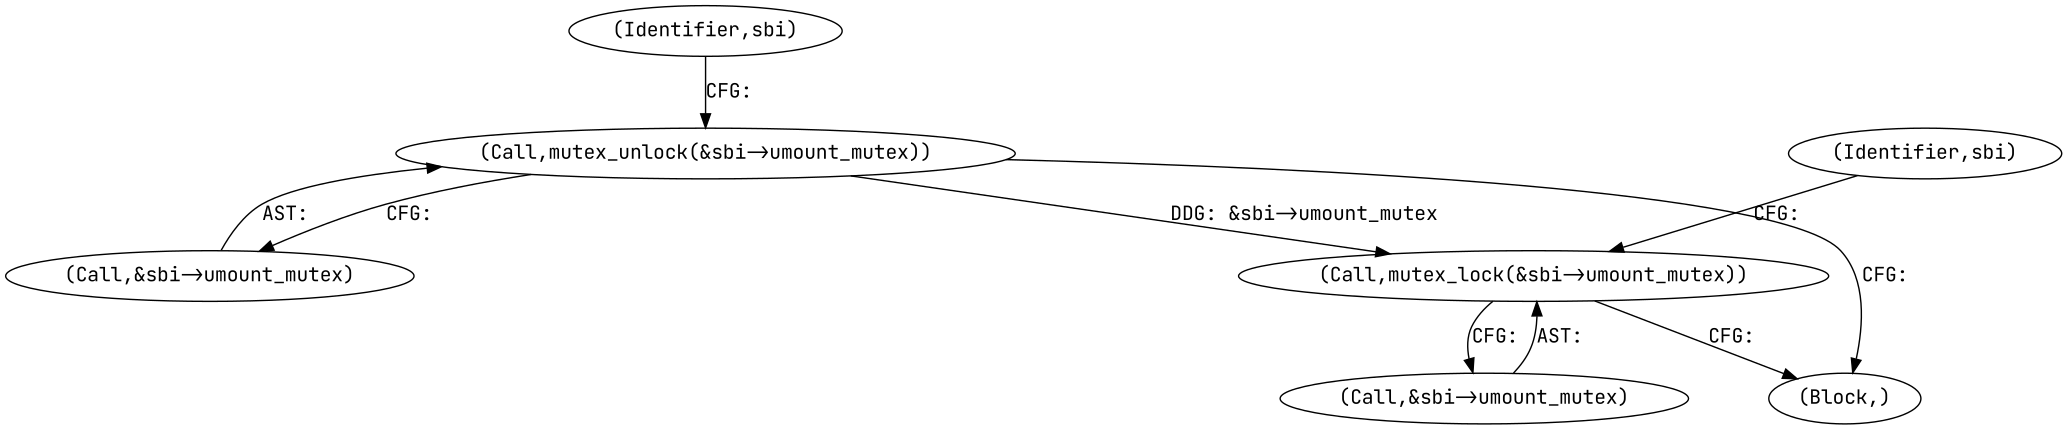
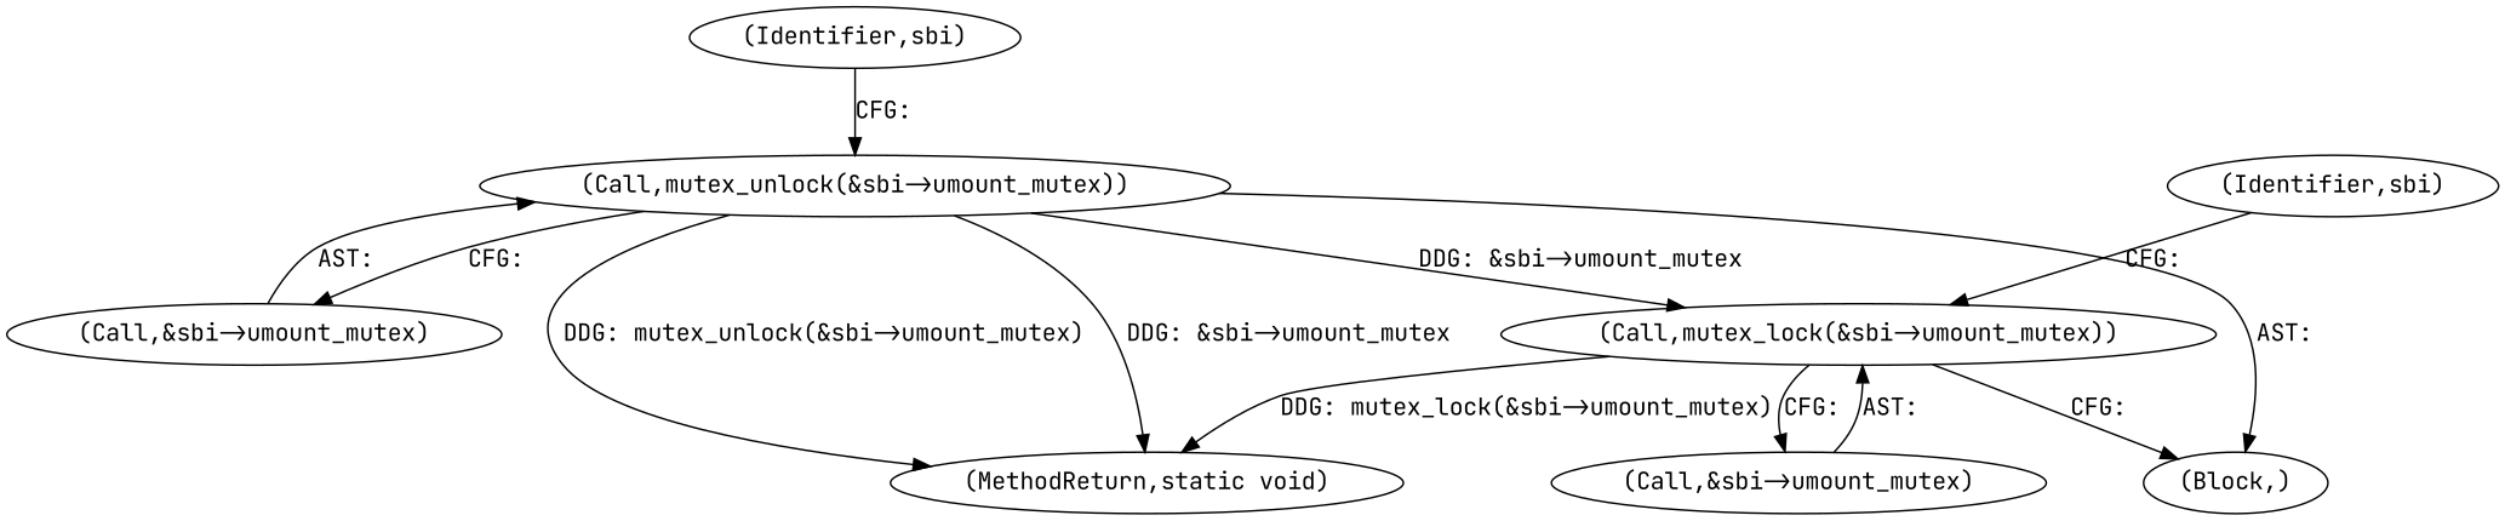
  digraph {
    fontname="JetBrains Mono"
    node [fontname="JetBrains Mono"]
    edge [fontname="JetBrains Mono"]
    n1 [label="(Call,mutex_lock(&sbi->umount_mutex))"]
+   n2 [label="(MethodReturn,static void)"]
    n3 [label="(Call,&sbi->umount_mutex)"]
    n4 [label="(Block,)"]
    n5 [label="(Call,mutex_unlock(&sbi->umount_mutex))"]
    n6 [label="(Call,&sbi->umount_mutex)"]
    n7 [label="(Identifier,sbi)"]
    n8 [label="(Identifier,sbi)"]
+   n1 -> n2 [label="DDG: mutex_lock(&sbi->umount_mutex)"]
    n1 -> n3 [label="CFG: "]
    n1 -> n4 [label="CFG: "]
    n3 -> n1 [label="AST: "]
    n5 -> n1 [label="DDG: &sbi->umount_mutex"]
-   n5 -> n4 [label="CFG: "]
+   n5 -> n2 [label="DDG: &sbi->umount_mutex"]
+   n5 -> n2 [label="DDG: mutex_unlock(&sbi->umount_mutex)"]
+   n5 -> n4 [label="AST: "]
    n5 -> n6 [label="CFG: "]
    n6 -> n5 [label="AST: "]
    n7 -> n1 [label="CFG: "]
    n8 -> n5 [label="CFG: "]
  }
